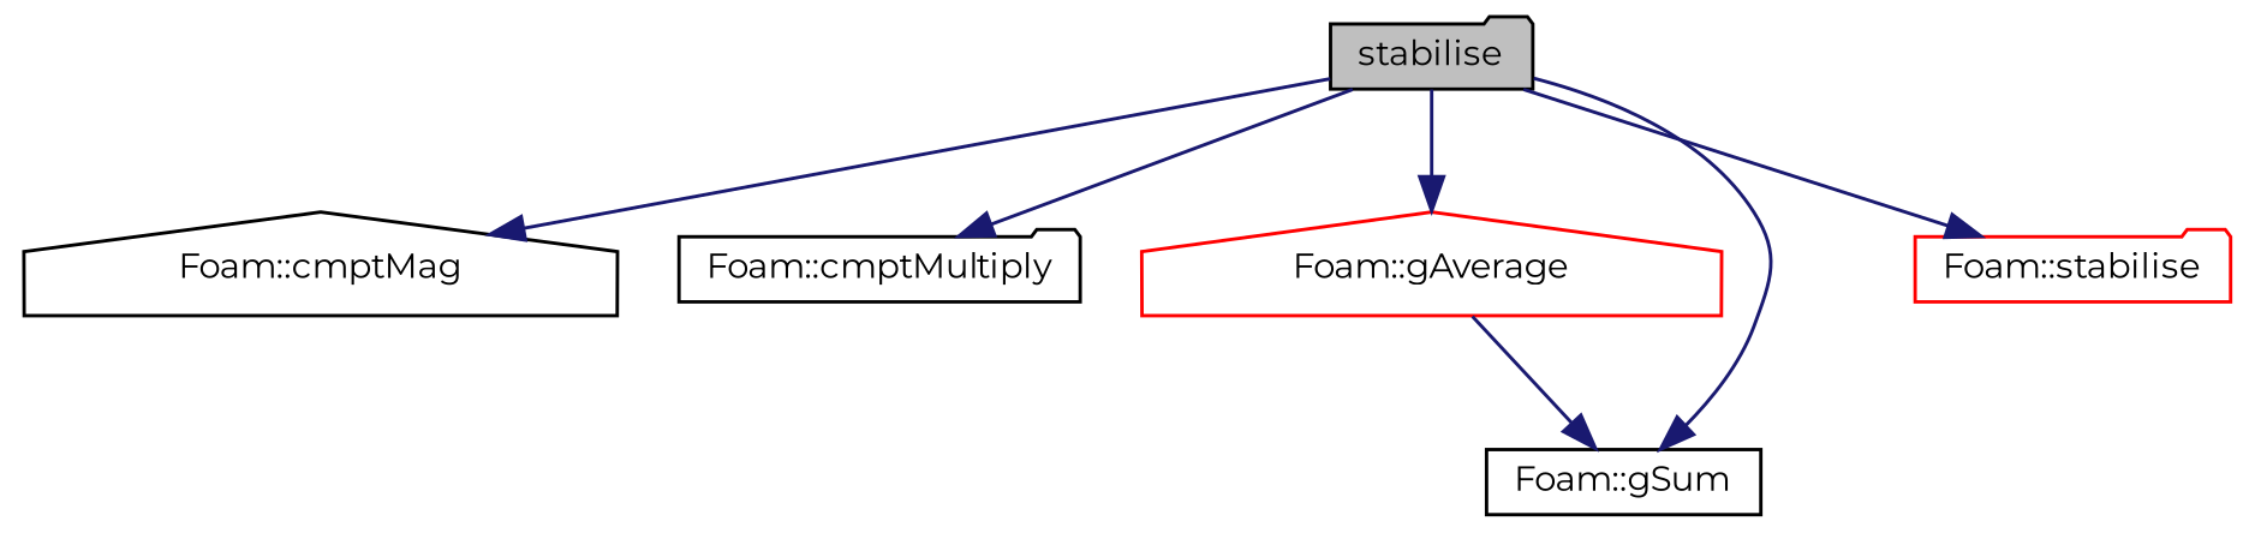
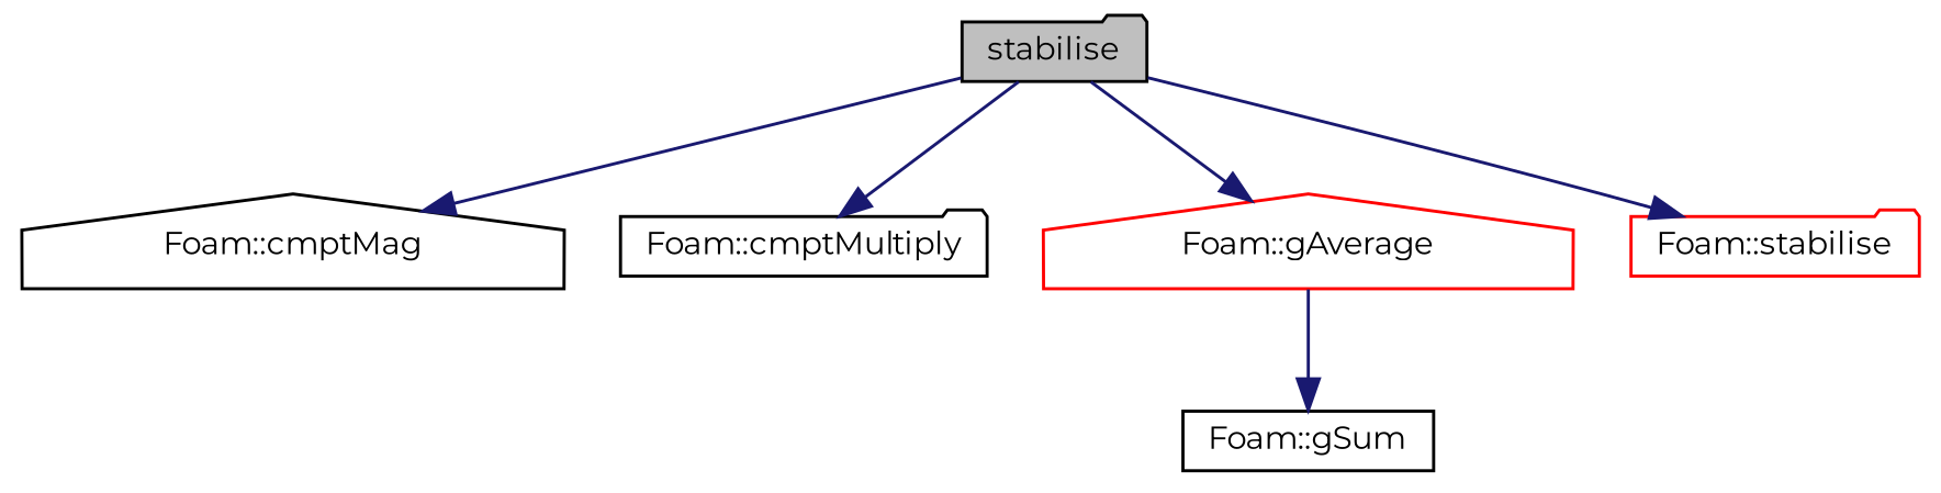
  digraph {
    fontname=Montserrat
    rankdir=TB
    node [color=black fontname=Montserrat fontsize=10 shape=folder]
    edge [color=midnightblue fontname=Montserrat fontsize=10 labelfontname=FreeSans labelfontsize=10 style=solid]
    n1 [fillcolor=grey75 fontcolor=black height=0.2 label=stabilise style=filled width=0.4]
    n2 [height=0.2 label="Foam::cmptMag" shape=house width=0.4]
    n3 [height=0.2 label="Foam::cmptMultiply" width=0.4]
    n4 [color=red height=0.2 label="Foam::gAverage" shape=house width=0.4]
    n5 [height=0.2 label="Foam::gSum" shape=box width=0.4]
    n6 [color=red height=0.2 label="Foam::stabilise" width=0.4]
    n1 -> n2
    n1 -> n3
    n1 -> n4
-   n1 -> n5
    n1 -> n6
    n4 -> n5
  }
